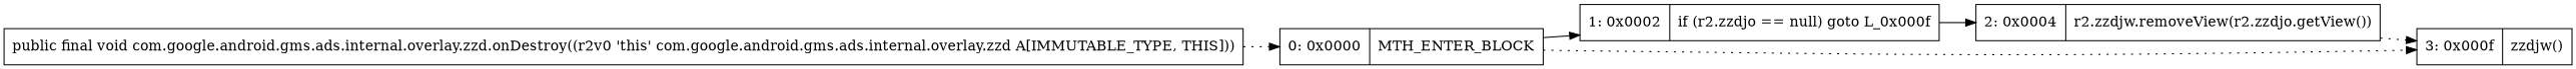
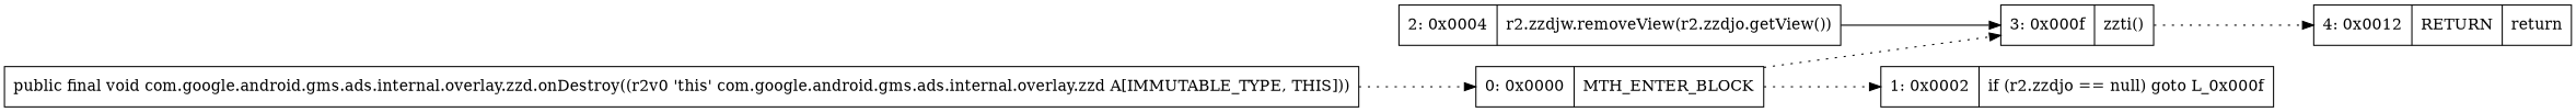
  digraph {
    rankdir=LR
    node [shape=record]
    edge [style=solid]
    n1 [label="{0\:\ 0x0000|MTH_ENTER_BLOCK\l}"]
    n2 [label="{1\:\ 0x0002|if (r2.zzdjo == null) goto L_0x000f\l}"]
-   n3 [label="{3\:\ 0x000f|zzdjw()\l}"]
+   n3 [label="{3\:\ 0x000f|zzti()\l}"]
    n4 [label="{2\:\ 0x0004|r2.zzdjw.removeView(r2.zzdjo.getView())\l}"]
+   n5 [label="{4\:\ 0x0012|RETURN\l|return\l}"]
    n6 [label="{public final void com.google.android.gms.ads.internal.overlay.zzd.onDestroy((r2v0 'this' com.google.android.gms.ads.internal.overlay.zzd A[IMMUTABLE_TYPE, THIS])) }"]
-   n1 -> n2
+   n1 -> n2 [style=dotted]
    n1 -> n3 [style=dotted]
-   n2 -> n4
-   n4 -> n3 [style=dotted]
+   n3 -> n5 [style=dotted]
+   n4 -> n3
    n6 -> n1 [style=dotted]
  }
